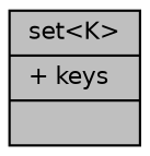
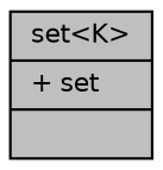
  digraph {
-   n1 [color=black fillcolor=grey75 fontcolor=black fontname=Helvetica fontsize=10 height=0.2 label="{set\<K\>\n|+ keys\l|}" shape=record style=filled width=0.4]
+   n1 [color=black fillcolor=grey75 fontcolor=black fontname=Helvetica fontsize=10 height=0.2 label="{set\<K\>\n|+ set\l|}" shape=record style=filled width=0.4]
  }
